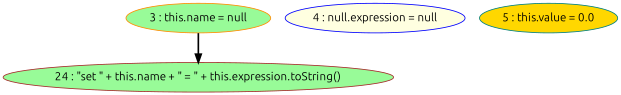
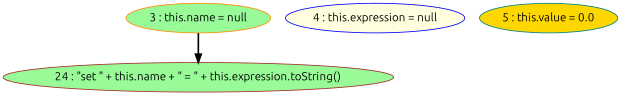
  digraph {
    fontname=Ubuntu
    node [style=filled fillcolor=palegreen fontname=Ubuntu]
    "3 : this.name = null" [color=darkorange]
    "24 : \"set \" + this.name + \" = \" + this.expression.toString()" [color=brown]
-   "4 : this.expression = null" [fillcolor=lightyellow color=blue label="4 : null.expression = null"]
+   "4 : this.expression = null" [fillcolor=lightyellow color=blue]
    "5 : this.value = 0.0" [fillcolor=gold color=teal]
    "3 : this.name = null" -> "24 : \"set \" + this.name + \" = \" + this.expression.toString()" [style=bold fontname=Ubuntu]
  }
